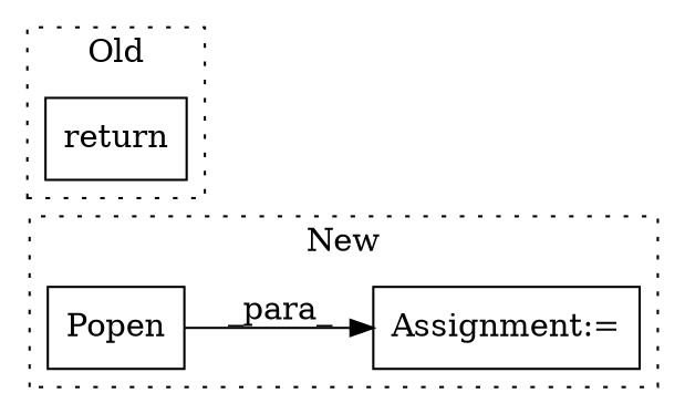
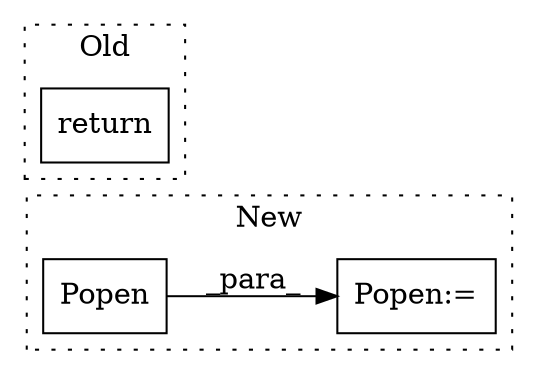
  digraph {
    rankdir=LR
    node [shape=box]
    n1 [a=32 l="6,1" label=Popen s="1348,1365"]
-   n2 [a=7 l=1 label="Assignment:=" s=1336]
+   n2 [a=7 l=1 label="Popen:=" s=1336]
    n3 [a=41 l=7 label=return s=1332]
    subgraph cluster_1 {
      label=New
      style=dotted
      n1
      n2
    }
    subgraph cluster_2 {
      label=Old
      style=dotted
      n3
    }
    n1 -> n2 [label=_para_]
  }
